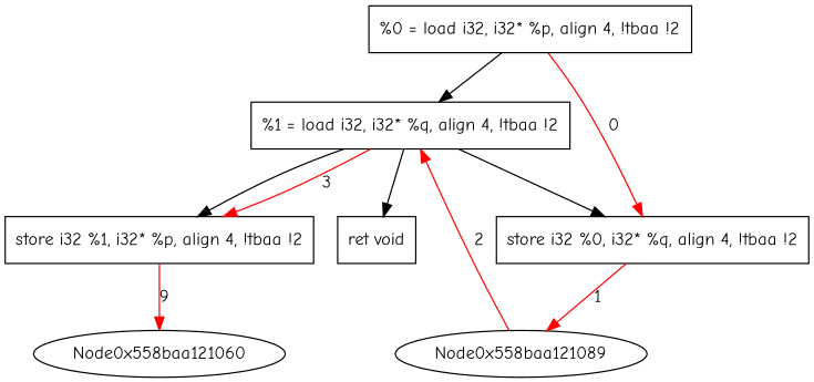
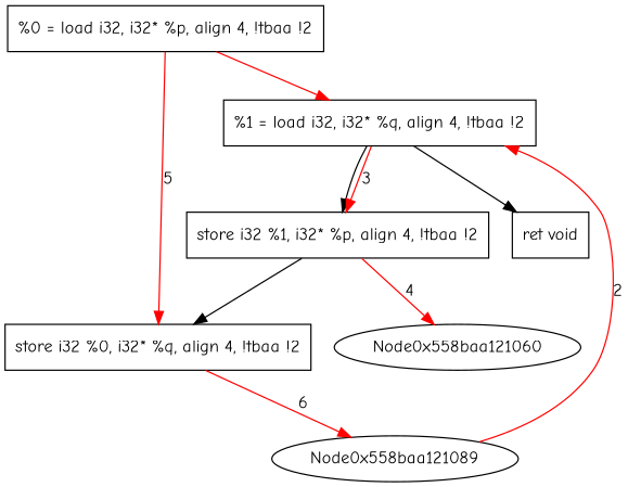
  digraph {
    fontname="Comic Neue"
    node [fontname="Comic Neue" shape=record]
    edge [fontname="Comic Neue" color=red]
    n1 [label="  %0 = load i32, i32* %p, align 4, !tbaa !2"]
    n2 [label="  %1 = load i32, i32* %q, align 4, !tbaa !2"]
    n3 [label="  store i32 %0, i32* %q, align 4, !tbaa !2"]
    n4 [label="  store i32 %1, i32* %p, align 4, !tbaa !2"]
    n5 [label="  ret void"]
    n6 [label=Node0x558baa121089 shape=""]
    Node0x558baa121060 [shape=""]
-   n1 -> n2 [color=""]
-   n1 -> n3 [label=0]
+   n1 -> n2
+   n1 -> n3 [label=5]
    n2 -> n4 [color=""]
    n2 -> n4 [label=3]
    n2 -> n5 [color=""]
-   n3 -> n6 [label=1]
-   n2 -> n3 [color=""]
-   n4 -> Node0x558baa121060 [label=9]
+   n3 -> n6 [label=6]
+   n4 -> n3 [color=""]
+   n4 -> Node0x558baa121060 [label=4]
    n6 -> n2 [label=2]
  }
